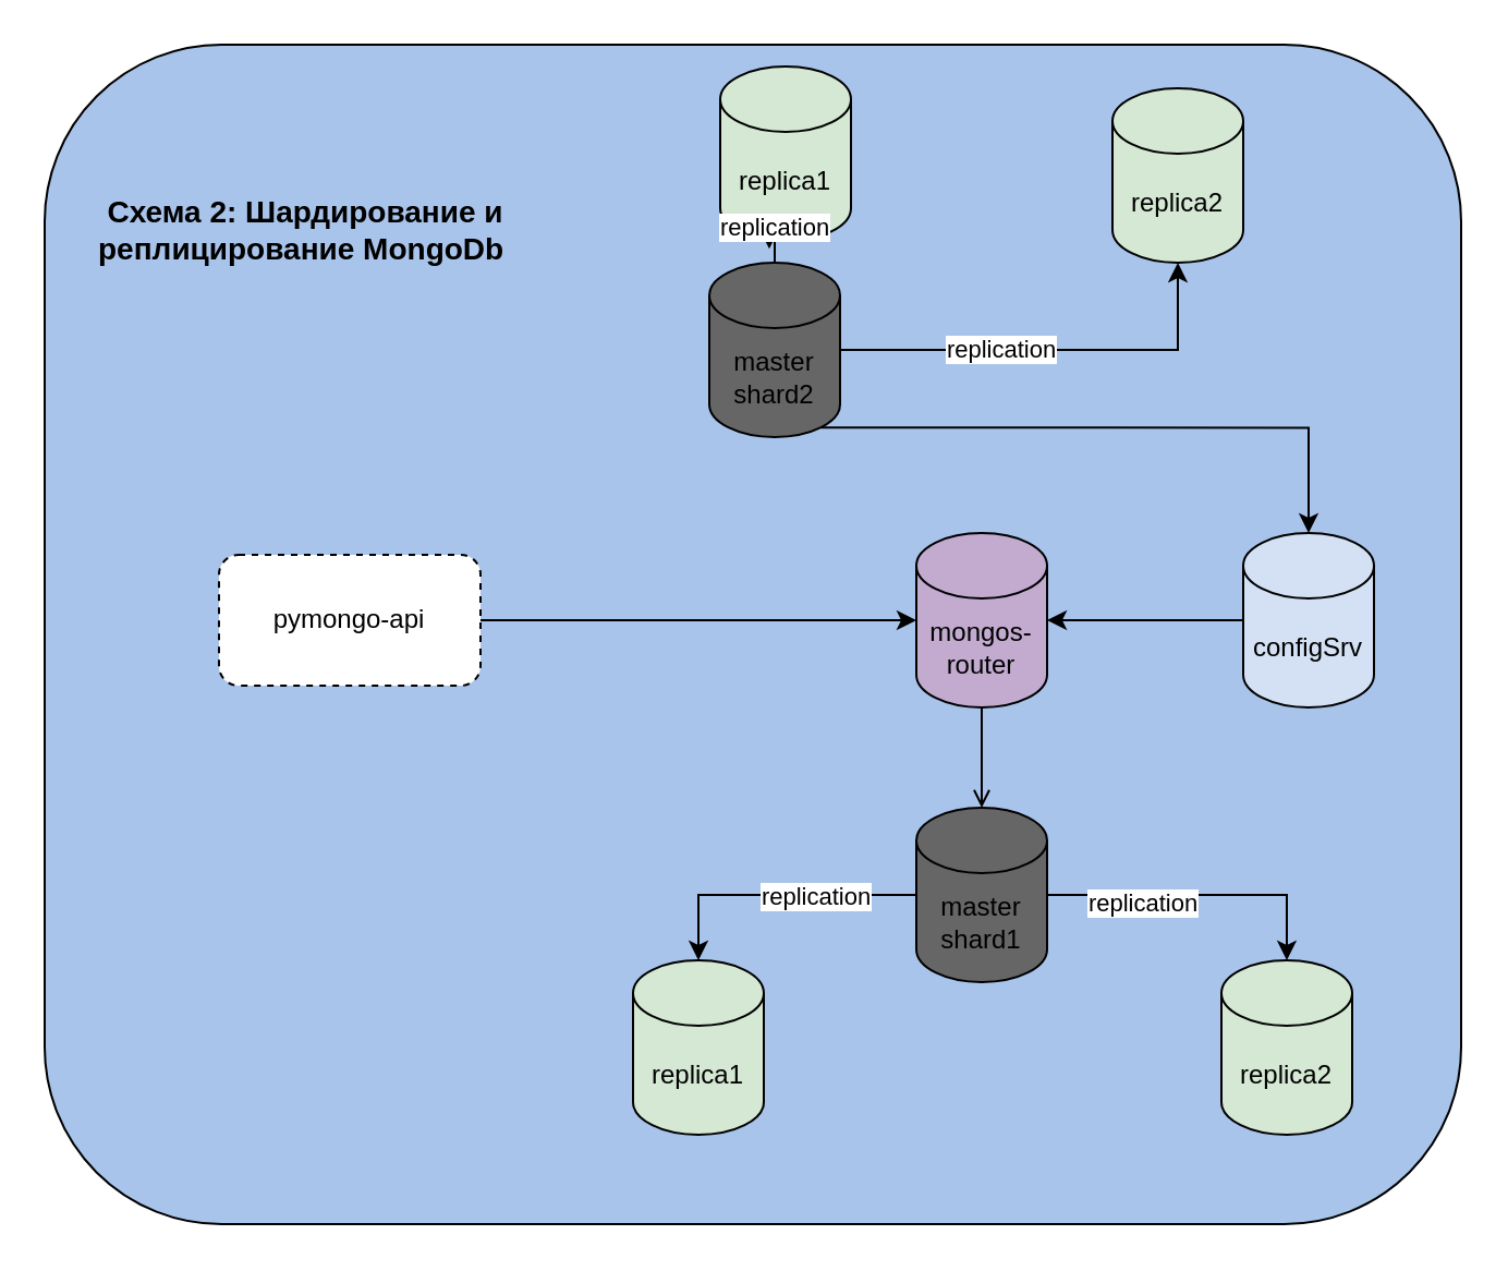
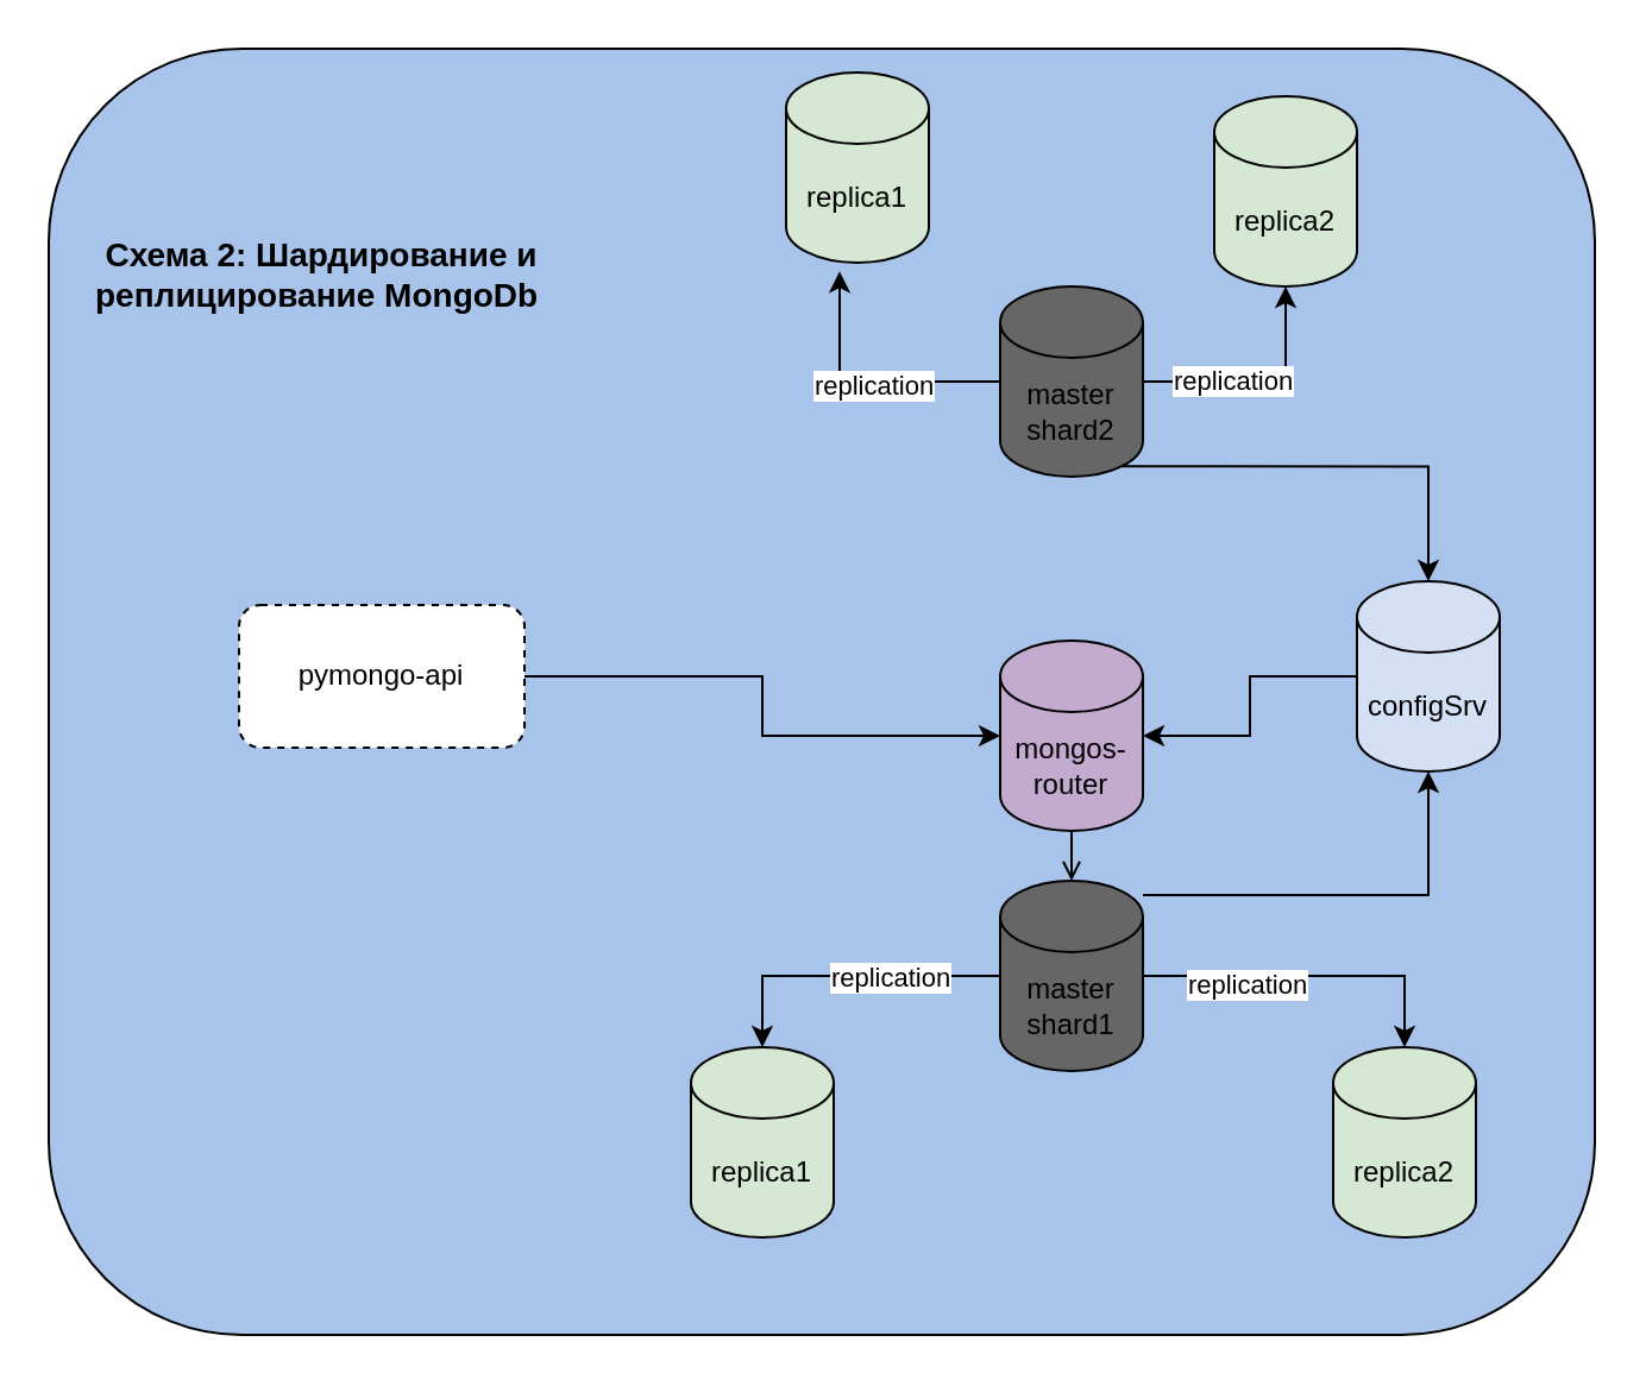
  <mxCell id="0" />
  <mxCell id="1" parent="0" />
  <mxCell id="2" value="" style="rounded=1;whiteSpace=wrap;html=1;fillColor=#A9C4EB;" parent="1" vertex="1"><mxGeometry x="20" y="20" width="650" height="541" as="geometry" /></mxCell>
  <mxCell id="3" style="edgeStyle=orthogonalEdgeStyle;rounded=0;orthogonalLoop=1;jettySize=auto;html=1;" parent="1" source="4" target="8" edge="1"><mxGeometry relative="1" as="geometry" /></mxCell>
  <mxCell id="4" value="configSrv" style="shape=cylinder3;whiteSpace=wrap;html=1;boundedLbl=1;backgroundOutline=1;size=15;fillColor=#D4E1F5;" parent="1" vertex="1"><mxGeometry x="570" y="244" width="60" height="80" as="geometry" /></mxCell>
  <mxCell id="5" value="pymongo-api" style="rounded=1;whiteSpace=wrap;html=1;dashed=1;" parent="1" vertex="1"><mxGeometry x="100" y="254" width="120" height="60" as="geometry" /></mxCell>
  <mxCell id="6" style="edgeStyle=orthogonalEdgeStyle;rounded=0;orthogonalLoop=1;jettySize=auto;html=1;exitX=1;exitY=0.5;exitDx=0;exitDy=0;" parent="1" source="5" target="8" edge="1"><mxGeometry relative="1" as="geometry" /></mxCell>
  <mxCell id="7" style="edgeStyle=orthogonalEdgeStyle;rounded=0;orthogonalLoop=1;jettySize=auto;html=1;exitX=0.5;exitY=1;exitDx=0;exitDy=0;exitPerimeter=0;endArrow=open;" parent="1" source="8" target="9" edge="1"><mxGeometry relative="1" as="geometry" /></mxCell>
- <mxCell id="8" value="mongos-router" style="shape=cylinder3;whiteSpace=wrap;html=1;boundedLbl=1;backgroundOutline=1;size=15;fillColor=#C3ABD0;" parent="1" vertex="1"><mxGeometry x="420" y="244" width="60" height="80" as="geometry" /></mxCell>
+ <mxCell id="8" value="mongos-router" style="shape=cylinder3;whiteSpace=wrap;html=1;boundedLbl=1;backgroundOutline=1;size=15;fillColor=#C3ABD0;" parent="1" vertex="1"><mxGeometry x="420" y="269" width="60" height="80" as="geometry" /></mxCell>
  <mxCell id="9" value="master&lt;br&gt;shard1" style="shape=cylinder3;whiteSpace=wrap;html=1;boundedLbl=1;backgroundOutline=1;size=15;fillColor=#666666;" parent="1" vertex="1"><mxGeometry x="420" y="370" width="60" height="80" as="geometry" /></mxCell>
+ <mxCell id="10" style="edgeStyle=orthogonalEdgeStyle;rounded=0;orthogonalLoop=1;jettySize=auto;html=1;entryX=0.5;entryY=1;entryDx=0;entryDy=0;entryPerimeter=0;exitX=1;exitY=0.075;exitDx=0;exitDy=0;exitPerimeter=0;" parent="1" source="9" target="4" edge="1"><mxGeometry relative="1" as="geometry" /></mxCell>
  <mxCell id="11" style="edgeStyle=orthogonalEdgeStyle;rounded=0;orthogonalLoop=1;jettySize=auto;html=1;entryX=0.5;entryY=0;entryDx=0;entryDy=0;entryPerimeter=0;exitX=0.855;exitY=1;exitDx=0;exitDy=-4.35;exitPerimeter=0;" parent="1" source="25" target="4" edge="1"><mxGeometry relative="1" as="geometry" /></mxCell>
- <mxCell id="12" value="&lt;font style=&quot;font-size: 14px;&quot;&gt;Схема 2: Шардирование и реплицирование MongoDb&amp;nbsp;&lt;/font&gt;" style="text;html=1;align=center;verticalAlign=middle;whiteSpace=wrap;rounded=0;fontStyle=1" parent="1" vertex="1"><mxGeometry x="40" y="90" width="200" height="30" as="geometry" /></mxCell>
+ <mxCell id="12" value="&lt;font style=&quot;font-size: 14px;&quot;&gt;Схема 2: Шардирование и реплицирование MongoDb&amp;nbsp;&lt;/font&gt;" style="text;html=1;align=center;verticalAlign=middle;whiteSpace=wrap;rounded=0;fontStyle=1" parent="1" vertex="1"><mxGeometry x="35" y="100" width="200" height="30" as="geometry" /></mxCell>
  <mxCell id="13" value="replica1" style="shape=cylinder3;whiteSpace=wrap;html=1;boundedLbl=1;backgroundOutline=1;size=15;fillColor=#D5E8D4;" vertex="1" parent="1"><mxGeometry x="290" y="440" width="60" height="80" as="geometry" /></mxCell>
  <mxCell id="14" value="replica2" style="shape=cylinder3;whiteSpace=wrap;html=1;boundedLbl=1;backgroundOutline=1;size=15;fillColor=#D5E8D4;" vertex="1" parent="1"><mxGeometry x="560" y="440" width="60" height="80" as="geometry" /></mxCell>
  <mxCell id="15" style="edgeStyle=orthogonalEdgeStyle;rounded=0;orthogonalLoop=1;jettySize=auto;html=1;entryX=0.5;entryY=0;entryDx=0;entryDy=0;entryPerimeter=0;" edge="1" parent="1" source="9" target="13"><mxGeometry relative="1" as="geometry" /></mxCell>
  <mxCell id="16" value="replication" style="edgeLabel;html=1;align=center;verticalAlign=middle;resizable=0;points=[];" vertex="1" connectable="0" parent="15"><mxGeometry x="-0.271" relative="1" as="geometry"><mxPoint as="offset" /></mxGeometry></mxCell>
  <mxCell id="17" style="edgeStyle=orthogonalEdgeStyle;rounded=0;orthogonalLoop=1;jettySize=auto;html=1;entryX=0.5;entryY=0;entryDx=0;entryDy=0;entryPerimeter=0;" edge="1" parent="1" source="9" target="14"><mxGeometry relative="1" as="geometry" /></mxCell>
  <mxCell id="18" value="replication" style="edgeLabel;html=1;align=center;verticalAlign=middle;resizable=0;points=[];" vertex="1" connectable="0" parent="17"><mxGeometry x="-0.383" y="-3" relative="1" as="geometry"><mxPoint as="offset" /></mxGeometry></mxCell>
  <mxCell id="19" value="replica2" style="shape=cylinder3;whiteSpace=wrap;html=1;boundedLbl=1;backgroundOutline=1;size=15;fillColor=#D5E8D4;" vertex="1" parent="1"><mxGeometry x="510" y="40" width="60" height="80" as="geometry" /></mxCell>
  <mxCell id="20" value="replica1" style="shape=cylinder3;whiteSpace=wrap;html=1;boundedLbl=1;backgroundOutline=1;size=15;fillColor=#D5E8D4;" vertex="1" parent="1"><mxGeometry x="330" y="30" width="60" height="80" as="geometry" /></mxCell>
  <mxCell id="21" style="edgeStyle=orthogonalEdgeStyle;rounded=0;orthogonalLoop=1;jettySize=auto;html=1;entryX=0.375;entryY=1.046;entryDx=0;entryDy=0;entryPerimeter=0;" edge="1" parent="1" source="25" target="20"><mxGeometry relative="1" as="geometry" /></mxCell>
  <mxCell id="22" value="replication" style="edgeLabel;html=1;align=center;verticalAlign=middle;resizable=0;points=[];" vertex="1" connectable="0" parent="21"><mxGeometry x="-0.057" y="1" relative="1" as="geometry"><mxPoint as="offset" /></mxGeometry></mxCell>
  <mxCell id="23" style="edgeStyle=orthogonalEdgeStyle;rounded=0;orthogonalLoop=1;jettySize=auto;html=1;entryX=0.5;entryY=1;entryDx=0;entryDy=0;entryPerimeter=0;" edge="1" parent="1" source="25" target="19"><mxGeometry relative="1" as="geometry" /></mxCell>
  <mxCell id="24" value="replication" style="edgeLabel;html=1;align=center;verticalAlign=middle;resizable=0;points=[];" vertex="1" connectable="0" parent="23"><mxGeometry x="-0.256" y="1" relative="1" as="geometry"><mxPoint as="offset" /></mxGeometry></mxCell>
- <mxCell id="25" value="master&lt;br&gt;shard2" style="shape=cylinder3;whiteSpace=wrap;html=1;boundedLbl=1;backgroundOutline=1;size=15;fillColor=#666666;" parent="1" vertex="1"><mxGeometry x="325" y="120" width="60" height="80" as="geometry" /></mxCell>
+ <mxCell id="25" value="master&lt;br&gt;shard2" style="shape=cylinder3;whiteSpace=wrap;html=1;boundedLbl=1;backgroundOutline=1;size=15;fillColor=#666666;" parent="1" vertex="1"><mxGeometry x="420" y="120" width="60" height="80" as="geometry" /></mxCell>
